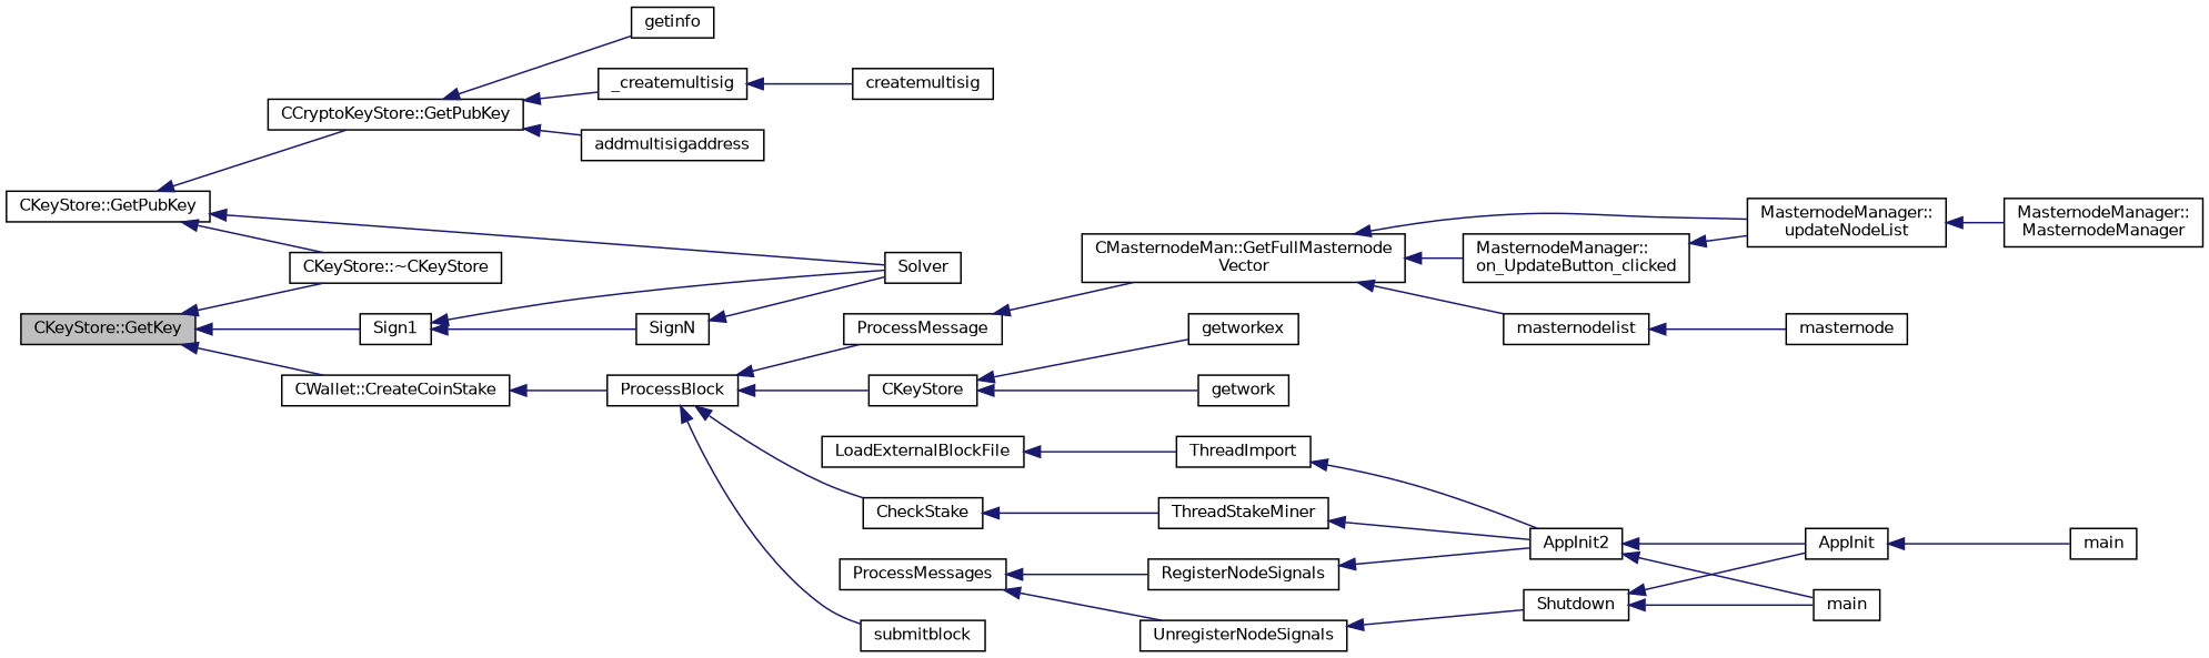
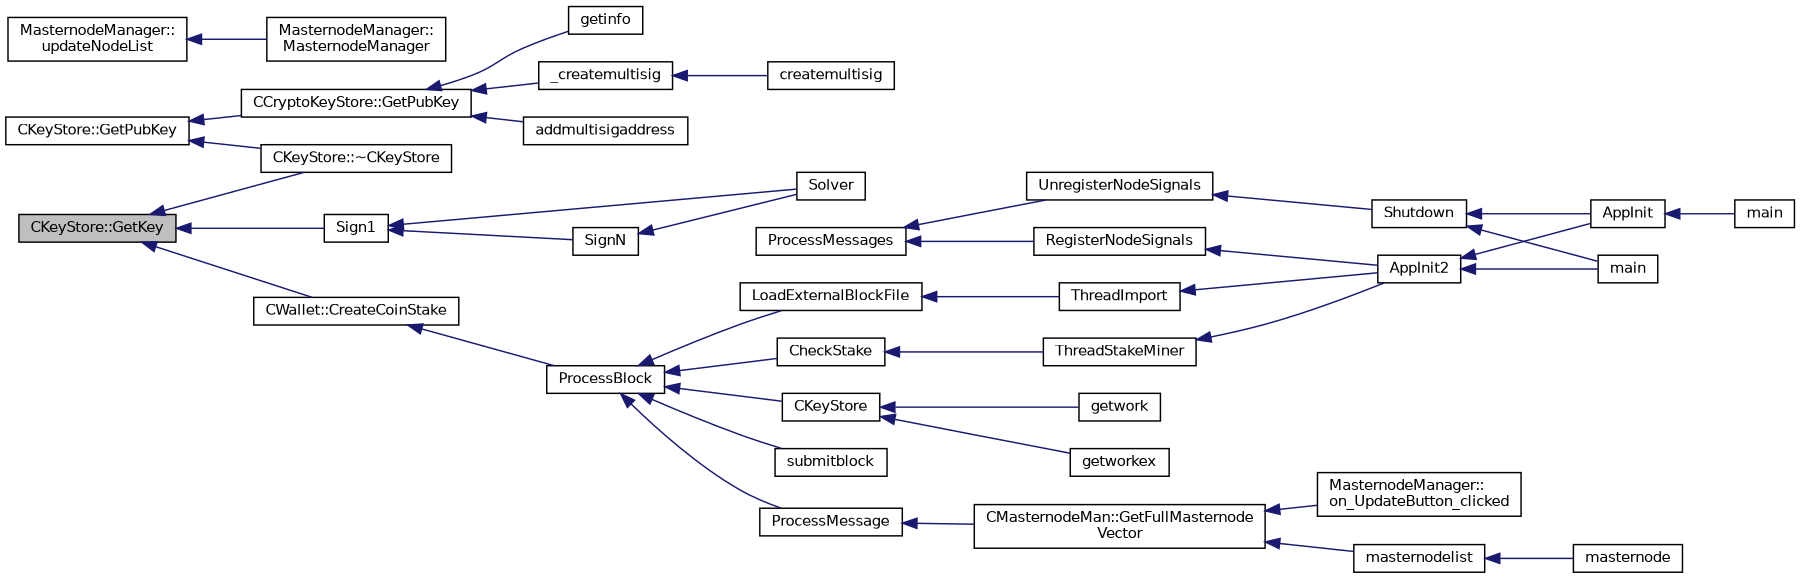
  digraph {
    rankdir=LR
    node [color=black fillcolor=white fontname=Helvetica fontsize=10 shape=record style=filled]
    edge [color=midnightblue dir=back fontname=Helvetica fontsize=10 labelfontname=Helvetica labelfontsize=10 style=solid]
    n1 [fillcolor=grey75 fontcolor=black height=0.2 label="CKeyStore::GetKey" width=0.4]
    n2 [height=0.2 label="CKeyStore::~CKeyStore" width=0.4]
    n3 [height=0.2 label=Sign1 width=0.4]
    n4 [height=0.2 label="CWallet::CreateCoinStake" width=0.4]
    n5 [height=0.2 label="CKeyStore::GetPubKey" width=0.4]
    n6 [height=0.2 label="CCryptoKeyStore::GetPubKey" width=0.4]
    n7 [height=0.2 label=Solver width=0.4]
    n8 [height=0.2 label=SignN width=0.4]
    n9 [height=0.2 label=ProcessBlock width=0.4]
    n10 [height=0.2 label=getinfo width=0.4]
    n11 [height=0.2 label=_createmultisig width=0.4]
    n12 [height=0.2 label=addmultisigaddress width=0.4]
    n13 [height=0.2 label=createmultisig width=0.4]
    n14 [height=0.2 label=LoadExternalBlockFile width=0.4]
    n15 [height=0.2 label=ProcessMessage width=0.4]
    n16 [height=0.2 label=CKeyStore width=0.4]
    n17 [height=0.2 label=CheckStake width=0.4]
    n18 [height=0.2 label=submitblock width=0.4]
    n19 [height=0.2 label=ThreadImport width=0.4]
    n20 [height=0.2 label="CMasternodeMan::GetFullMasternode\lVector" width=0.4]
    n21 [height=0.2 label=getworkex width=0.4]
    n22 [height=0.2 label=getwork width=0.4]
    n23 [height=0.2 label=ThreadStakeMiner width=0.4]
    n24 [height=0.2 label=AppInit2 width=0.4]
    n25 [height=0.2 label=AppInit width=0.4]
    n26 [height=0.2 label=main width=0.4]
    n27 [height=0.2 label=main width=0.4]
    n28 [height=0.2 label=ProcessMessages width=0.4]
    n29 [height=0.2 label=RegisterNodeSignals width=0.4]
    n30 [height=0.2 label=UnregisterNodeSignals width=0.4]
    n31 [height=0.2 label="MasternodeManager::\lupdateNodeList" width=0.4]
    n32 [height=0.2 label="MasternodeManager::\lon_UpdateButton_clicked" width=0.4]
    n33 [height=0.2 label=masternodelist width=0.4]
    n34 [height=0.2 label=Shutdown width=0.4]
    n35 [height=0.2 label="MasternodeManager::\lMasternodeManager" width=0.4]
    n36 [height=0.2 label=masternode width=0.4]
    n1 -> n2
    n1 -> n3
    n1 -> n4
    n3 -> n7
    n3 -> n8
    n4 -> n9
    n5 -> n2
    n5 -> n6
-   n5 -> n7
    n6 -> n10
    n6 -> n11
    n6 -> n12
    n8 -> n7
+   n9 -> n14
    n9 -> n15
    n9 -> n16
    n9 -> n17
    n9 -> n18
    n11 -> n13
    n14 -> n19
    n15 -> n20
    n16 -> n21
    n16 -> n22
    n17 -> n23
    n19 -> n24
-   n20 -> n31
    n20 -> n32
    n20 -> n33
    n23 -> n24
    n24 -> n25
    n24 -> n26
    n25 -> n27
    n28 -> n29
    n28 -> n30
    n29 -> n24
    n30 -> n34
    n31 -> n35
-   n32 -> n31
    n33 -> n36
    n34 -> n25
    n34 -> n26
  }
